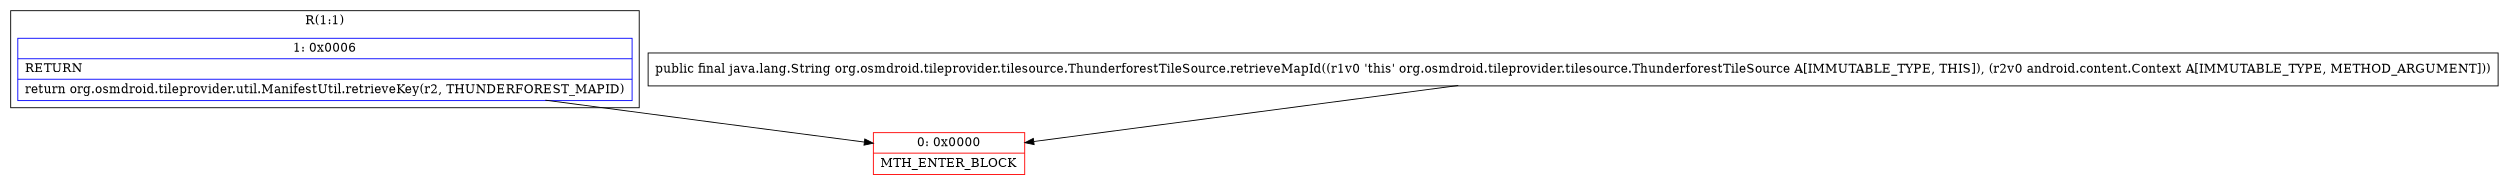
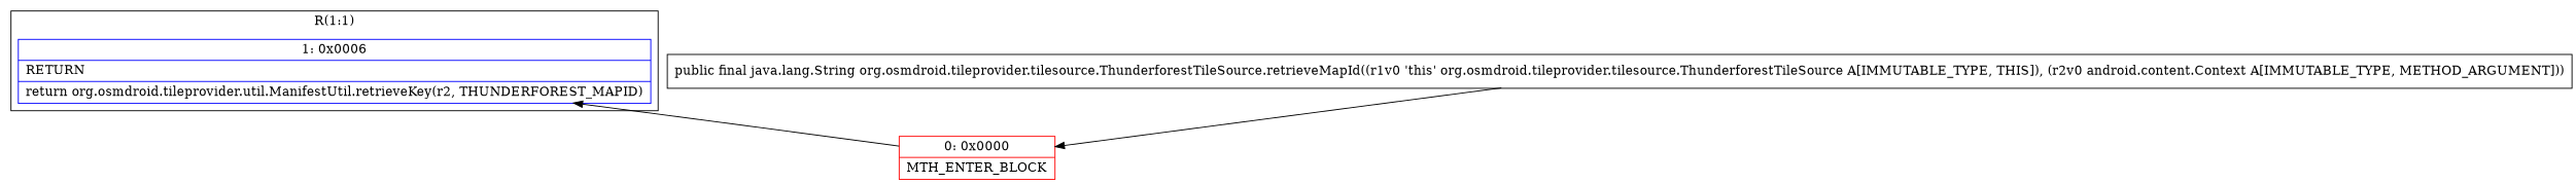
  digraph {
    node [shape=record]
    n1 [color=blue label="{1\:\ 0x0006|RETURN\l|return org.osmdroid.tileprovider.util.ManifestUtil.retrieveKey(r2, THUNDERFOREST_MAPID)\l}"]
    n2 [color=red label="{0\:\ 0x0000|MTH_ENTER_BLOCK\l}"]
    n3 [label="{public final java.lang.String org.osmdroid.tileprovider.tilesource.ThunderforestTileSource.retrieveMapId((r1v0 'this' org.osmdroid.tileprovider.tilesource.ThunderforestTileSource A[IMMUTABLE_TYPE, THIS]), (r2v0 android.content.Context A[IMMUTABLE_TYPE, METHOD_ARGUMENT])) }"]
    subgraph cluster_1 {
      label="R(1:1)"
      n1
    }
-   n1 -> n2
+   n2 -> n1
    n3 -> n2
  }
